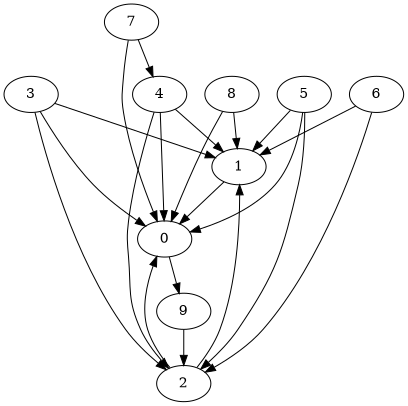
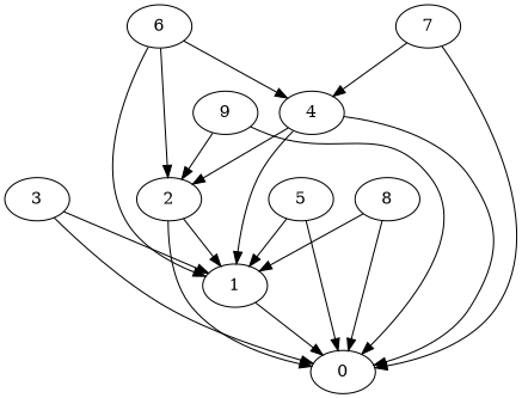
  digraph {
    1
    0
    2
    3
    4
    5
    6
    7
    8
    9
    1 -> 0
    2 -> 1
    2 -> 0
    3 -> 1
    3 -> 0
-   3 -> 2
    4 -> 1
    4 -> 0
    4 -> 2
    5 -> 1
    5 -> 0
-   5 -> 2
    6 -> 1
    6 -> 2
+   6 -> 4
    7 -> 0
    7 -> 4
    8 -> 1
    8 -> 0
-   0 -> 9
+   9 -> 0
    9 -> 2
  }
